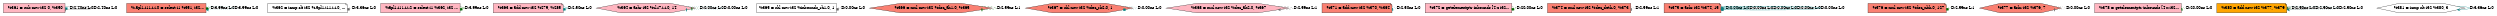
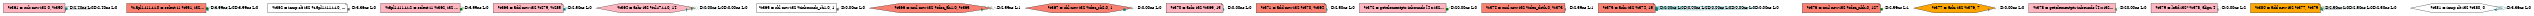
  digraph {
    node [fillcolor=lightpink shape=box style=filled]
    edge [arrowhead=box color=teal style=dotted]
    n1 [label="  %361 = sub nsw i32 0, %350"]
    n2 [fillcolor=salmon label="  %.apl1.i11.i.i.0 = select i1 %351, i32..."]
    n3 [fillcolor=white label="  %362 = icmp slt i32 %.apl1.i11.i.i.0, ..." shape=note]
    n4 [label="  %apl1.i11.i.i.2 = select i1 %362, i32 ..."]
    n5 [label="  %363 = add nsw i32 %279, %285" shape=note]
    n6 [label="  %364 = ashr i32 %zl.i7.i.i.0, 14" shape=hexagon]
    n7 [fillcolor=white label="%365 = shl nsw i32 %inbounds_rh1.0, 1"]
    n8 [fillcolor=salmon label="  %366 = mul nsw i32 %dec_ah1.0, %365" shape=hexagon]
    n9 [fillcolor=salmon label="  %367 = shl nsw i32 %dec_rh2.0, 1" shape=hexagon]
-   n10 [label="  %368 = mul nsw i32 %dec_ah2.0, %367" shape=hexagon]
+   n11 [label="  %370 = ashr i32 %369, 15" shape=note]
    n12 [fillcolor=salmon label="  %371 = add nsw i32 %370, %364" shape=note]
    n13 [label="  %372 = getelementptr inbounds [4 x i32..."]
    n14 [fillcolor=salmon label="  %374 = mul nsw i32 %dec_deth.0, %373"]
    n15 [fillcolor=salmon label="  %375 = ashr i32 %374, 15" shape=note]
    n16 [fillcolor=salmon label="  %376 = mul nsw i32 %dec_nbh.0, 127" shape=note]
-   n17 [fillcolor=salmon label="  %377 = ashr i32 %376, 7" shape=hexagon]
+   n17 [fillcolor=orange label="  %377 = ashr i32 %376, 7" shape=hexagon]
    n18 [label="  %378 = getelementptr inbounds [4 x i32..."]
+   n19 [label="  %379 = load i32* %378, align 4"]
    n20 [fillcolor=orange label="  %380 = add nsw i32 %377, %379" shape=note]
-   n21 [fillcolor=white label="%381 = icmp slt i32 %380, 3" shape=hexagon]
+   n21 [fillcolor=white label="  %381 = icmp slt i32 %380, 0" shape=hexagon]
    n1 -> n1 [label="D:2.40ns L:0"]
    n1 -> n1 [arrowhead=tee color=gray40 label="D:2.40ns L:0" style=solid]
    n2 -> n2 [color=darkgreen label="D:3.99ns L:0" style=dashed]
    n2 -> n2 [arrowhead=vee label="D:3.99ns L:0"]
    n3 -> n3 [color=gray40 label="D:3.36ns L:0"]
    n4 -> n4 [color=darkgreen label="D:3.99ns L:0" style=solid]
    n5 -> n5 [label="D:2.50ns L:0" style=solid]
    n6 -> n6 [arrowhead=tee color=darkgreen label="D:0.00ns L:0"]
    n6 -> n6 [arrowhead=tee label="D:0.00ns L:0"]
    n7 -> n7 [color=gray40 label="D:0.00ns L:0"]
    n8 -> n8 [arrowhead=tee color=darkgreen label="D:2.59ns L:1" style=dashed]
    n9 -> n9 [label="D:0.00ns L:0"]
-   n10 -> n10 [arrowhead=vee color=gray40 label="D:2.59ns L:1" style=dashed]
+   n11 -> n11 [arrowhead=tee label="D:0.00ns L:0"]
    n12 -> n12 [arrowhead=tee label="D:2.50ns L:0"]
    n13 -> n13 [color=darkgreen label="D:20.00ns L:0" style=dashed]
    n14 -> n14 [arrowhead=tee color=gray40 label="D:2.59ns L:1"]
    n15 -> n15 [label="D:0.00ns L:0" style=solid]
    n15 -> n15 [label="D:0.00ns L:0" style=solid]
    n15 -> n15 [color=gray40 label="D:0.00ns L:0"]
    n15 -> n15 [label="D:0.00ns L:0" style=dashed]
    n15 -> n15 [arrowhead=vee label="D:0.00ns L:0" style=solid]
    n16 -> n16 [color=darkgreen label="D:2.59ns L:1"]
    n17 -> n17 [arrowhead=tee color=gray40 label="D:0.00ns L:0"]
    n18 -> n18 [arrowhead=tee color=darkgreen label="D:20.00ns L:0"]
+   n19 -> n19 [arrowhead=tee color=gray40 label="D:0.00ns L:2" style=dashed]
    n20 -> n20 [arrowhead=tee color=darkgreen label="D:2.50ns L:0" style=solid]
    n20 -> n20 [arrowhead=vee color=gray40 label="D:2.50ns L:0" style=solid]
    n20 -> n20 [arrowhead=vee label="D:2.50ns L:0"]
    n21 -> n21 [arrowhead=vee label="D:3.36ns L:0" style=solid]
  }
